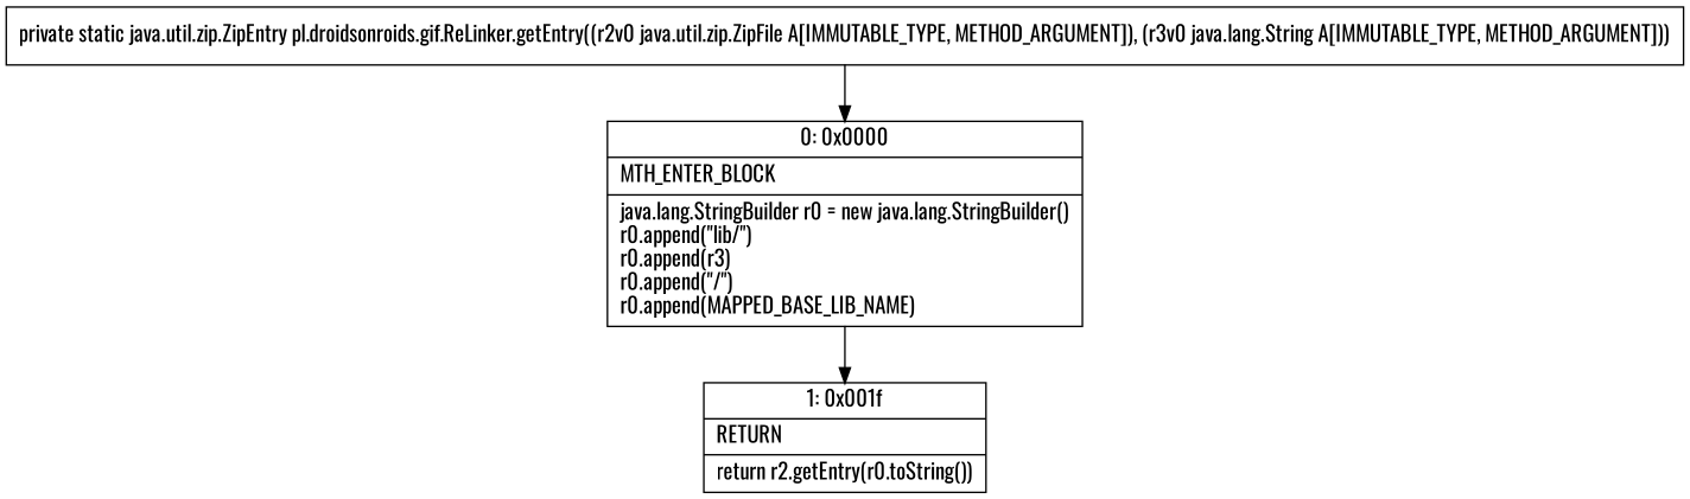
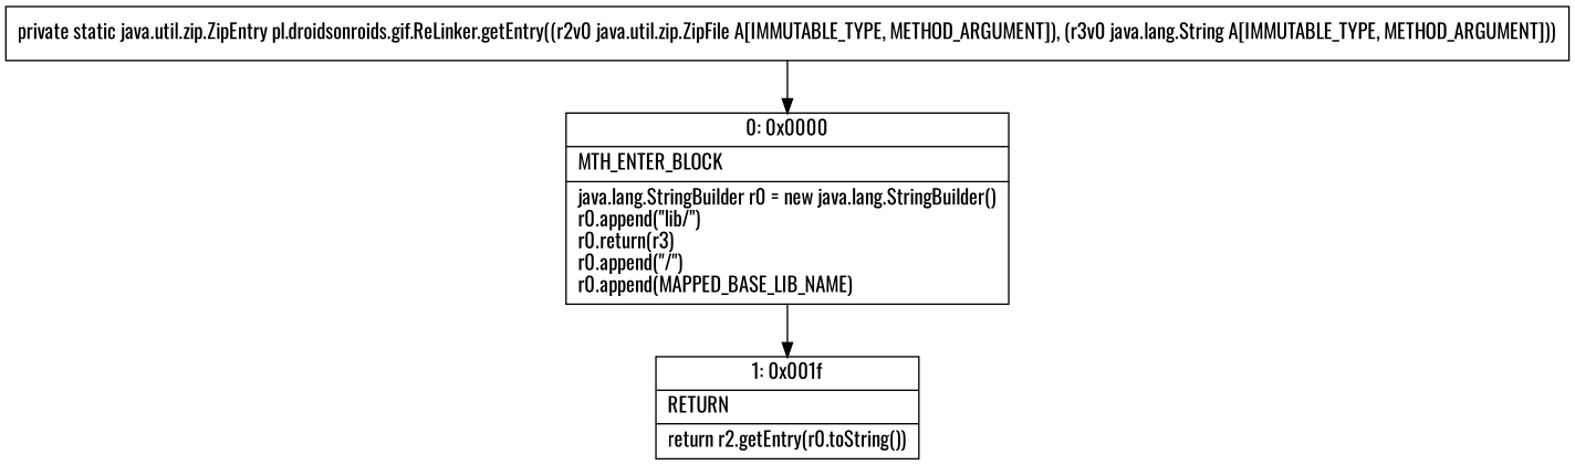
  digraph {
    fontname=Oswald
    node [shape=record fontname=Oswald]
    edge [fontname=Oswald]
-   n1 [label="{0\:\ 0x0000|MTH_ENTER_BLOCK\l|java.lang.StringBuilder r0 = new java.lang.StringBuilder()\lr0.append(\"lib\/\")\lr0.append(r3)\lr0.append(\"\/\")\lr0.append(MAPPED_BASE_LIB_NAME)\l}"]
+   n1 [label="{0\:\ 0x0000|MTH_ENTER_BLOCK\l|java.lang.StringBuilder r0 = new java.lang.StringBuilder()\lr0.append(\"lib\/\")\lr0.return(r3)\lr0.append(\"\/\")\lr0.append(MAPPED_BASE_LIB_NAME)\l}"]
    n2 [label="{1\:\ 0x001f|RETURN\l|return r2.getEntry(r0.toString())\l}"]
    n3 [label="{private static java.util.zip.ZipEntry pl.droidsonroids.gif.ReLinker.getEntry((r2v0 java.util.zip.ZipFile A[IMMUTABLE_TYPE, METHOD_ARGUMENT]), (r3v0 java.lang.String A[IMMUTABLE_TYPE, METHOD_ARGUMENT])) }"]
    n1 -> n2
    n3 -> n1
  }
